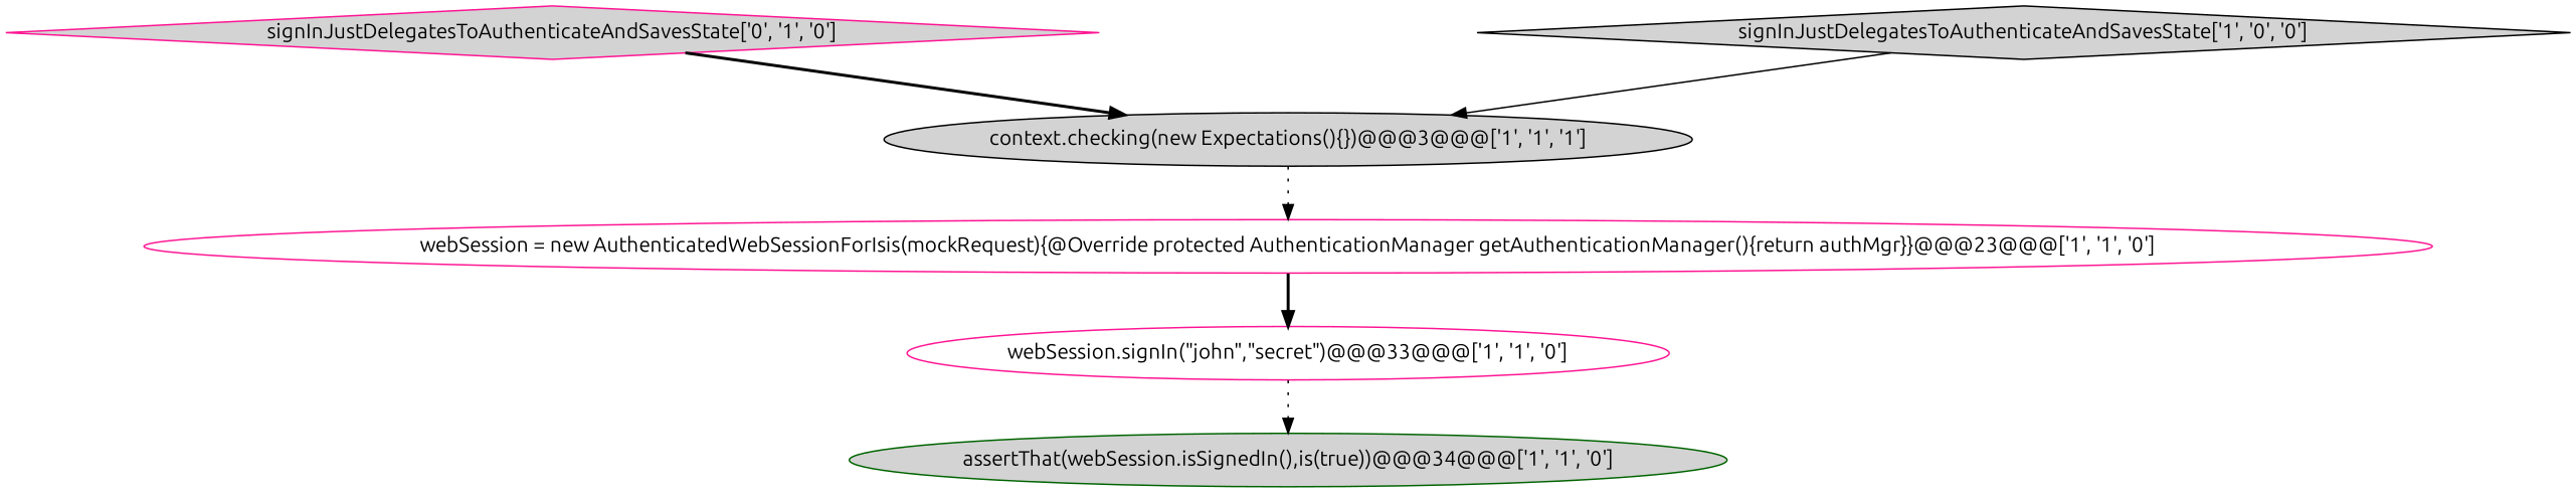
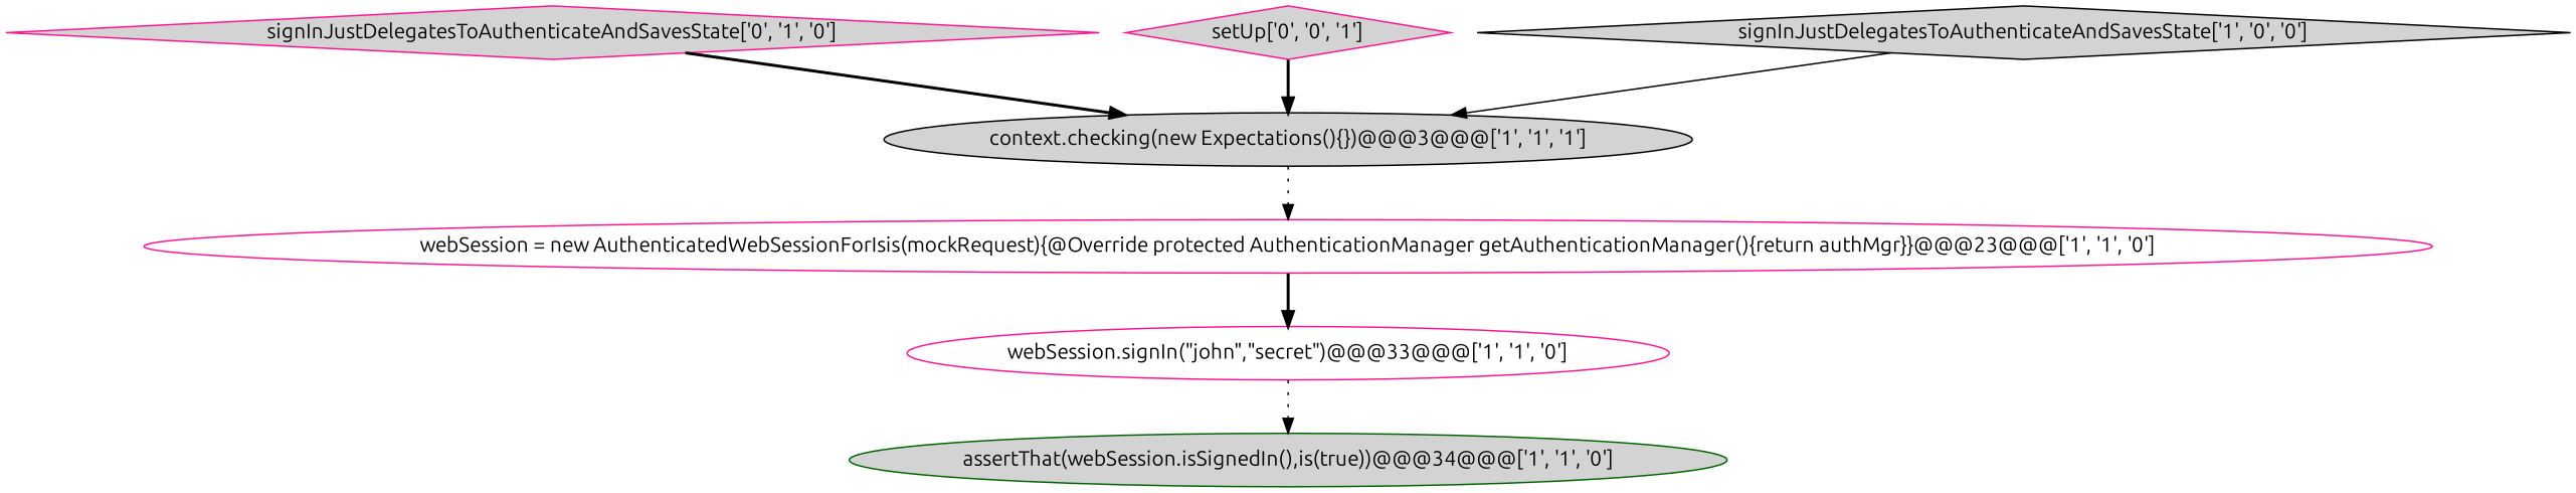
  digraph {
    fontname=Ubuntu
    node [fillcolor=lightgray shape=ellipse style=filled color=deeppink fontname=Ubuntu]
    edge [style=bold fontname=Ubuntu]
    n1 [label="signInJustDelegatesToAuthenticateAndSavesState['0', '1', '0']" shape=diamond]
    n2 [label="context.checking(new Expectations(){})@@@3@@@['1', '1', '1']" color=black]
    n3 [fillcolor=white label="webSession = new AuthenticatedWebSessionForIsis(mockRequest){@Override protected AuthenticationManager getAuthenticationManager(){return authMgr}}@@@23@@@['1', '1', '0']"]
    n4 [fillcolor=white label="webSession.signIn(\"john\",\"secret\")@@@33@@@['1', '1', '0']"]
+   n5 [label="setUp['0', '0', '1']" shape=diamond]
    n6 [label="assertThat(webSession.isSignedIn(),is(true))@@@34@@@['1', '1', '0']" color=darkgreen]
    n7 [label="signInJustDelegatesToAuthenticateAndSavesState['1', '0', '0']" shape=diamond color=black]
    n1 -> n2
    n2 -> n3 [style=dotted]
    n3 -> n4
    n4 -> n6 [style=dotted]
+   n5 -> n2
    n7 -> n2 [style=solid]
  }
